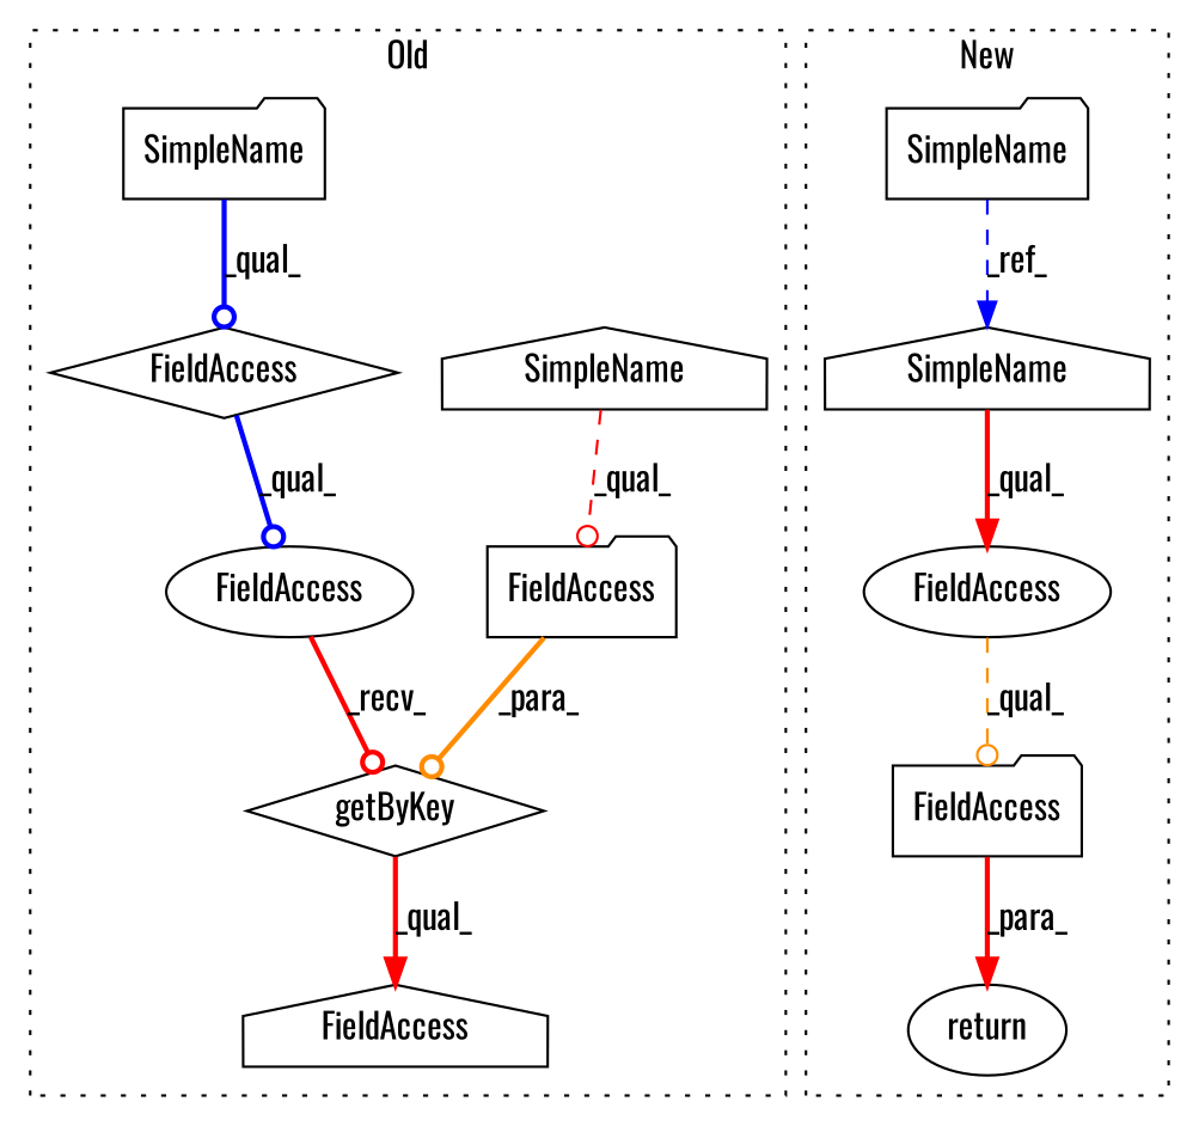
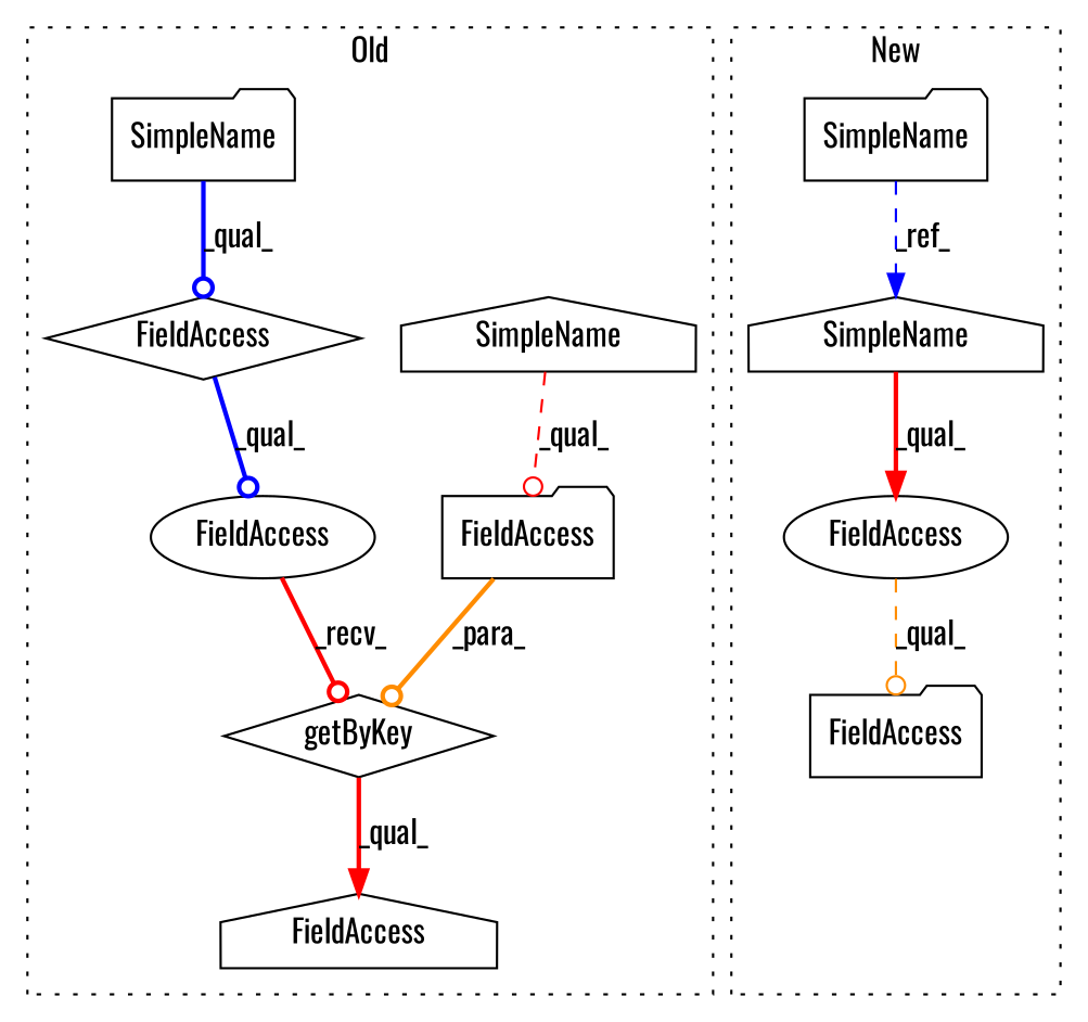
  digraph {
    fontname=Oswald
    node [a=22 l=4 s=4296 shape=folder fontname=Oswald]
    edge [color=red style=bold arrowhead=odot fontname=Oswald]
    n1 [a=32 l="9,1" label=getByKey s="4316,4346" shape=diamond]
    n2 [l=21 label=FieldAccess s=4325]
    n3 [l=19 label=FieldAccess shape=ellipse]
    n4 [l=57 label=FieldAccess shape=house]
    n5 [l=11 label=FieldAccess shape=diamond]
    n6 [a=42 label=SimpleName s=4325 shape=house]
    n7 [a=42 label=SimpleName]
-   n8 [a=41 l=7 label=return s=6311 shape=ellipse]
    n9 [l=18 label=FieldAccess s=6318]
    n10 [l=12 label=FieldAccess s=6318 shape=ellipse]
    n11 [a=42 label=SimpleName s=6257]
    n12 [a=42 label=SimpleName s=6318 shape=house]
    subgraph cluster_1 {
      label=Old
      style=dotted
      n1
      n2
      n3
      n4
      n5
      n6
      n7
    }
    subgraph cluster_2 {
      label=New
      style=dotted
-     n8
      n9
      n10
      n11
      n12
    }
    n1 -> n4 [label=_qual_ arrowhead=normal]
    n2 -> n1 [label=_para_ color=darkorange]
    n3 -> n1 [label=_recv_]
    n5 -> n3 [label=_qual_ color=blue]
    n6 -> n2 [label=_qual_ style=dashed]
    n7 -> n5 [label=_qual_ color=blue]
-   n9 -> n8 [label=_para_ arrowhead=normal]
    n10 -> n9 [label=_qual_ color=darkorange style=dashed]
    n11 -> n12 [label=_ref_ color=blue style=dashed arrowhead=normal]
    n12 -> n10 [label=_qual_ arrowhead=normal]
  }
